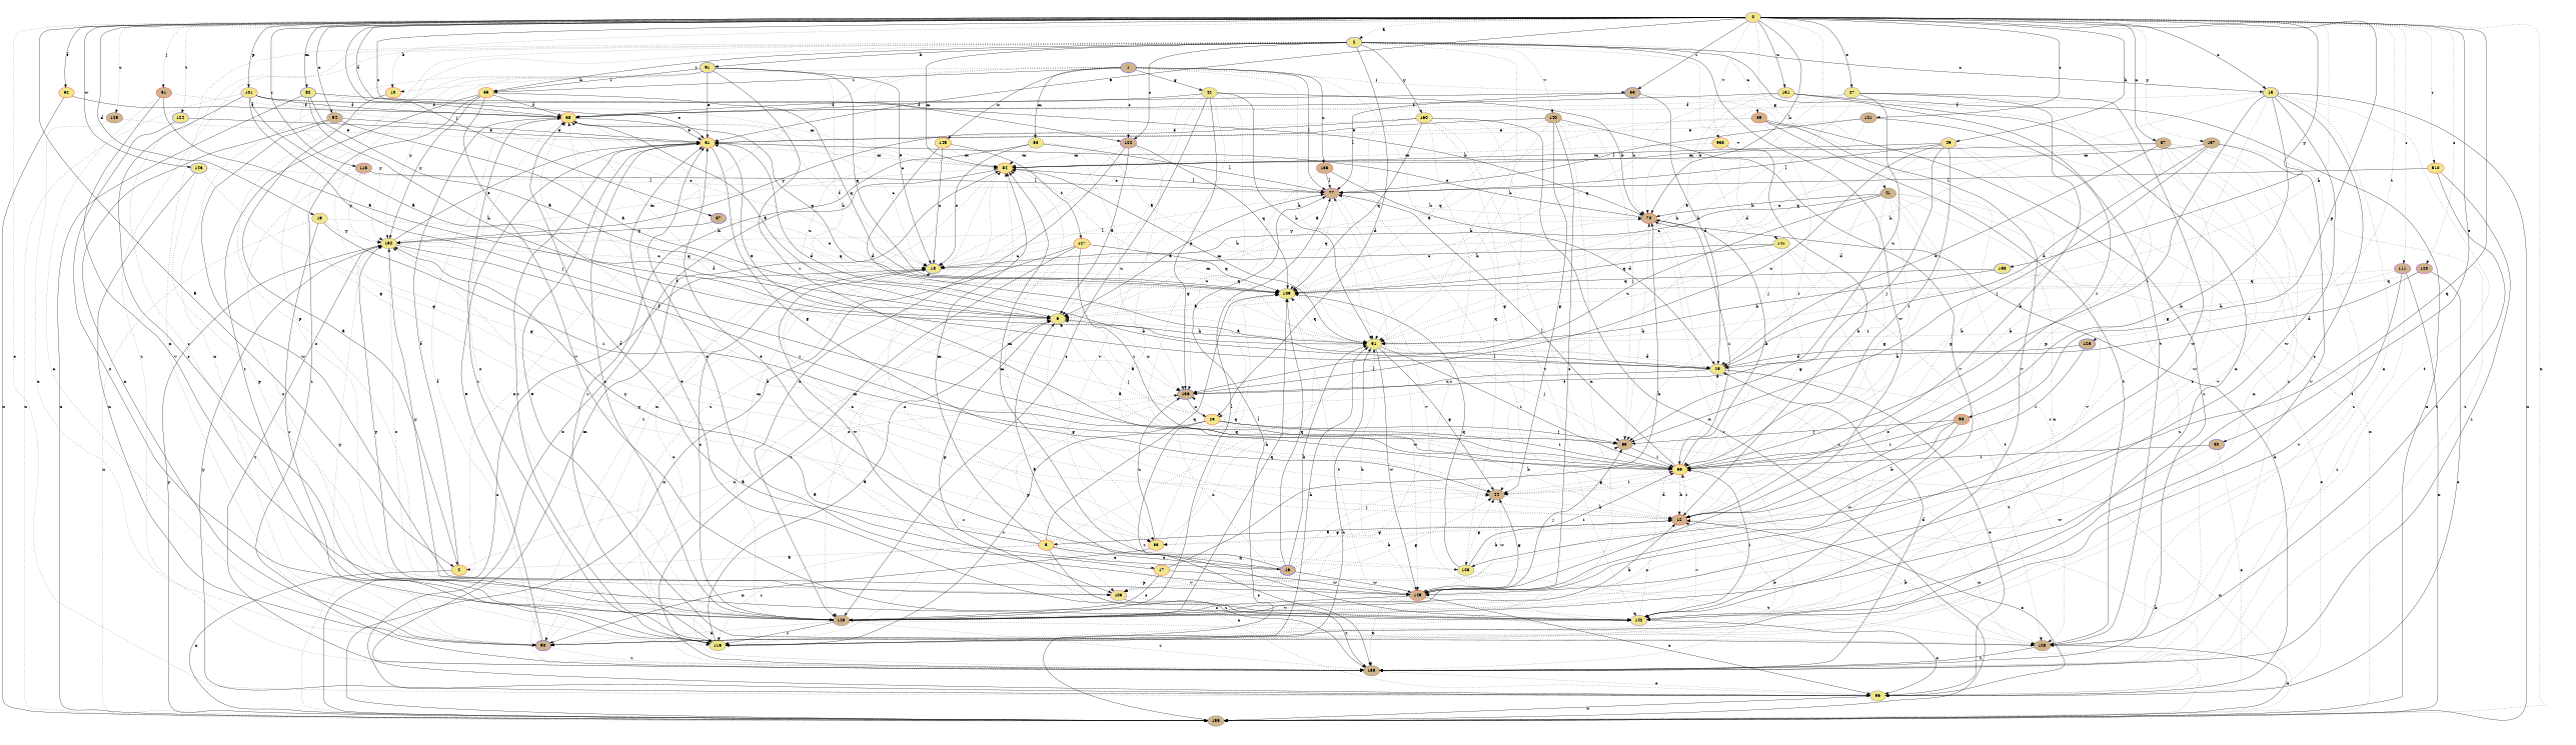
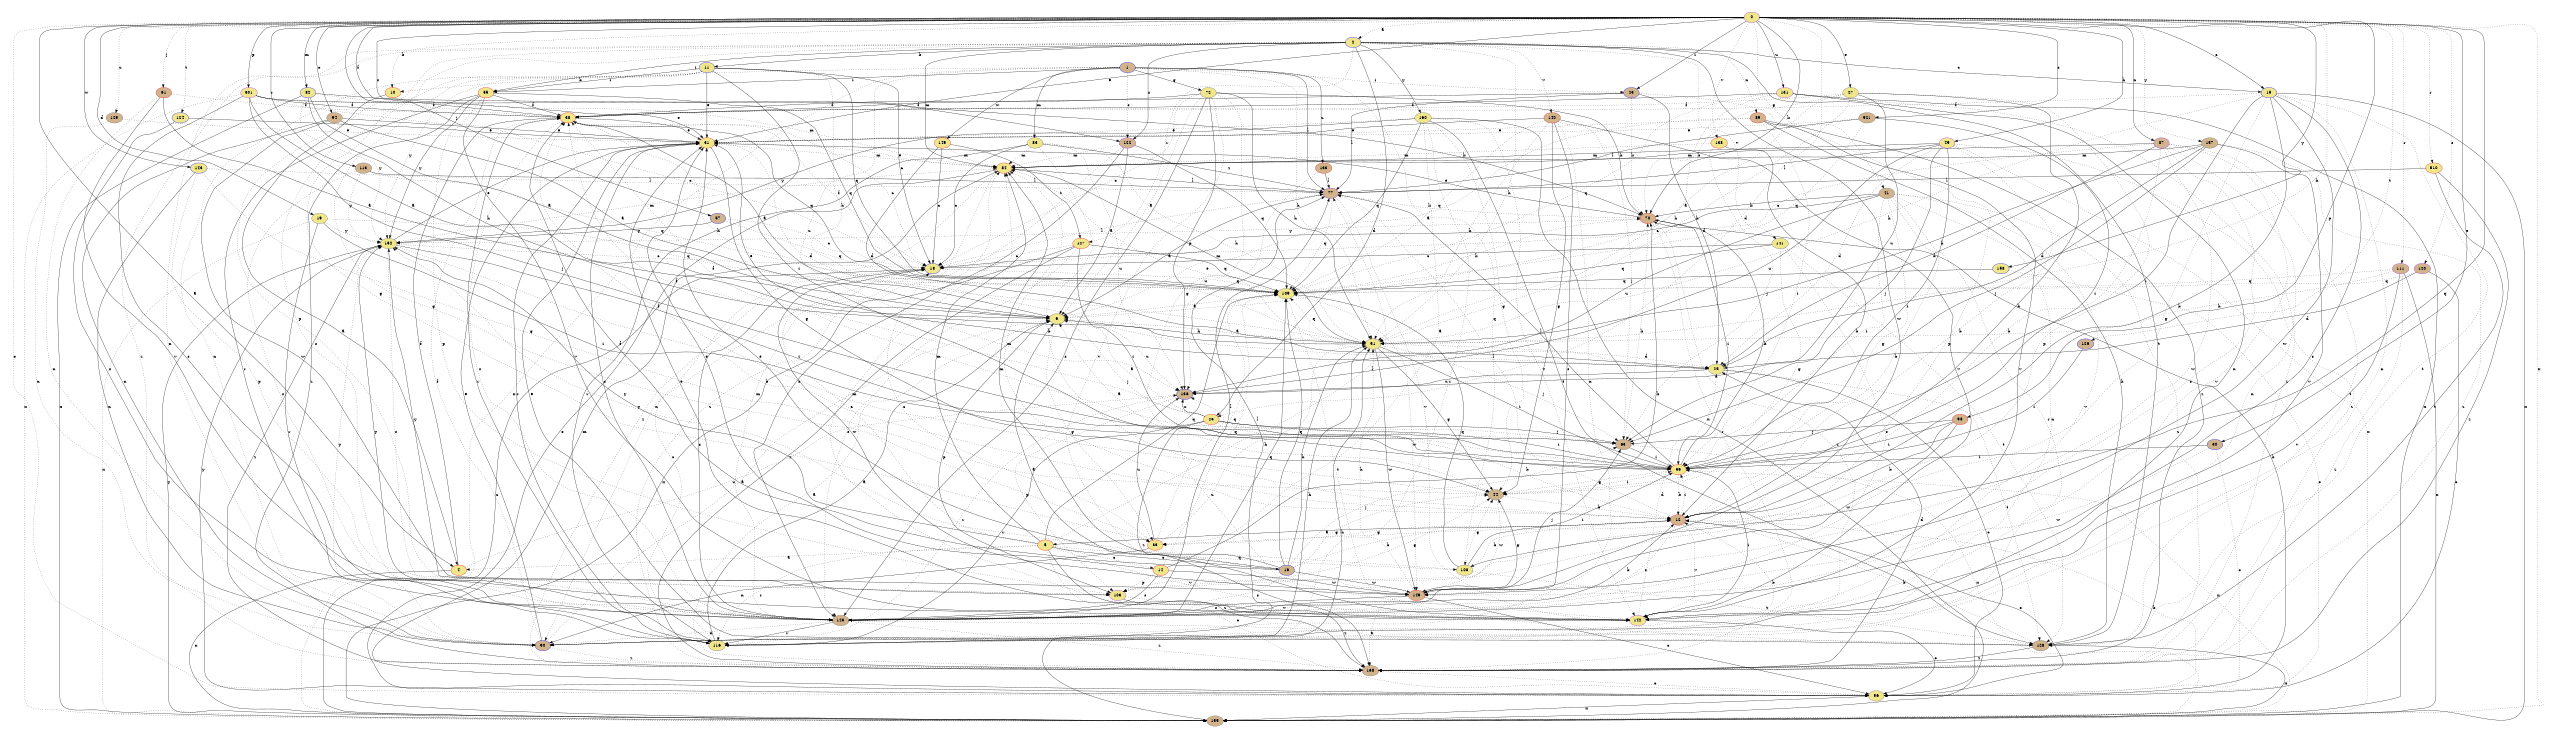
  strict digraph {
    node [color=gray40 fillcolor=khaki style=filled]
    edge [style=solid]
    0 [color=purple]
    2 [color=blue]
    4 [color=red]
    10 [color=red]
    15 [color=blue]
    19
    23 [color=red]
    27
    30 [color=blue fillcolor=tan]
    31 [color=red]
-   32 [color=red]
    38 [color=red]
    41 [fillcolor=tan]
    49 [color=purple]
    51
-   53 [color=blue fillcolor=tan]
+   53 [color=blue fillcolor=tan label=43]
    57 [color=blue fillcolor=tan]
    61 [color=red fillcolor=tan]
    70 [color=red fillcolor=tan]
    82 [color=blue]
-   87 [fillcolor=tan]
+   87 [color=purple fillcolor=tan]
    94 [fillcolor=tan]
    96
    98 [color=red fillcolor=tan]
-   101 [color=purple]
+   101 [color=purple label=301]
    108
    n27 [color=red label=510]
    111 [color=purple fillcolor=tan]
-   113 [color=purple fillcolor=tan]
+   113 [fillcolor=tan]
    120 [color=purple fillcolor=tan]
-   121 [fillcolor=tan]
+   121 [fillcolor=tan label=921]
    122 [color=purple fillcolor=tan]
    124 [color=blue]
    126 [color=blue fillcolor=tan]
    129 [fillcolor=tan]
    131 [color=purple]
-   138 [color=red label=938]
+   138 [color=red]
    143 [color=blue]
    155 [fillcolor=tan]
    157 [fillcolor=tan]
    158 [color=blue]
    55 [color=red]
-   11 [color=blue label=91]
+   11 [color=blue]
    n44 [color=red label=33]
    84 [color=red]
    89 [color=red fillcolor=tan]
    90 [color=blue fillcolor=tan]
    103 [color=purple]
    116
    128 [fillcolor=tan]
-   140 [fillcolor=tan]
+   140 [color=red fillcolor=tan]
    141
    149 [color=red fillcolor=tan]
    160
    168 [fillcolor=tan]
    136 [color=blue fillcolor=tan]
    56 [color=red]
    123 [fillcolor=tan]
    12 [color=red fillcolor=tan]
    109
    162
    6
    63 [fillcolor=tan]
    44 [fillcolor=tan]
    25
    18 [color=blue]
    142 [color=purple]
    77 [color=purple fillcolor=tan]
    1 [color=blue fillcolor=tan]
-   42
+   42 [label=72]
    83
    133 [color=red fillcolor=tan]
    145 [color=red]
    127 [color=red]
    5 [color=red]
    16 [color=blue fillcolor=tan]
-   17 [color=red]
+   17 [color=red label=14]
    0 -> 2 [label=a style=dotted]
    0 -> 4 [label=a]
    0 -> 10 [label=b style=dotted]
    0 -> 15 [label=c]
    0 -> 19 [label=d]
    0 -> 23 [label=d style=dotted]
    0 -> 27 [label=e]
    0 -> 30 [label=e]
    0 -> 31 [label=e]
-   0 -> 32 [label=f]
    0 -> 38 [label=f]
    0 -> 41 [label=g style=dotted]
    0 -> 49 [label=h]
    0 -> 51 [label=h style=dotted]
    0 -> 53 [label=i]
    0 -> 57 [label=j]
    0 -> 61 [label=j style=dotted]
    0 -> 70 [label=k]
    0 -> 82 [label=m]
    0 -> 87 [label=n]
    0 -> 94 [label=o]
    0 -> 96 [label=o style=dotted]
    0 -> 98 [label=p]
    0 -> 101 [label=p]
    0 -> 108 [label=q]
    0 -> n27 [label=r style=dotted]
    0 -> 111 [label=r style=dotted]
    0 -> 113 [label=r]
    0 -> 120 [label=s style=dotted]
    0 -> 121 [label=s]
    0 -> 122 [label=s]
    0 -> 124 [label=t style=dotted]
    0 -> 126 [label=t style=dotted]
    0 -> 129 [label=u style=dotted]
    0 -> 131 [label=u]
    0 -> 138 [label=v style=dotted]
    0 -> 143 [label=w]
    0 -> 155 [label=x style=dotted]
    0 -> 157 [label=y style=dotted]
    0 -> 158 [label=y]
    2 -> 15 [label=c]
    2 -> 23 [label=d]
    2 -> 51 [label=h style=dotted]
    2 -> 122 [label=s]
    2 -> 55 [label=i]
    2 -> 11 [label=b]
    2 -> n44 [label=g style=dotted]
    2 -> 84 [label=m]
    2 -> 89 [label=n style=dotted]
    2 -> 90 [label=n style=dotted]
    2 -> 103 [label=p style=dotted]
-   2 -> 116 [label=r style=dotted]
+   2 -> 127 [label=r style=dotted]
    2 -> 128 [label=t]
    2 -> 140 [label=v style=dotted]
    2 -> 141 [label=v style=dotted]
    2 -> 149 [label=w]
    2 -> 160 [label=y]
    2 -> 168 [label=z style=dotted]
    4 -> 38 [label=f]
    4 -> 155 [label=x]
    4 -> 136 [label=u style=dotted]
    10 -> 4 [label=a]
    15 -> 38 [label=f style=dotted]
    15 -> 51 [label=h style=dotted]
    15 -> 155 [label=x]
    15 -> n44 [label=g style=dotted]
    15 -> 90 [label=n style=dotted]
    15 -> 128 [label=t style=dotted]
    15 -> 149 [label=w]
    15 -> 56 [label=i]
    15 -> 123 [label=s]
    15 -> 12 [label=b]
    19 -> 155 [label=x style=dotted]
    19 -> 116 [label=r]
    19 -> 56 [label=i]
    19 -> 109 [label=q style=dotted]
    19 -> 162 [label=y style=dotted]
    23 -> 38 [label=f style=dotted]
    23 -> 116 [label=r]
    23 -> 168 [label=z]
-   136 -> 23 [label=u]
+   23 -> 136 [label=u]
    23 -> 56 [label=i]
    23 -> 12 [label=b style=dotted]
    23 -> 6 [label=a style=dotted]
    23 -> 63 [label=j]
    27 -> 38 [label=f style=dotted]
    27 -> 51 [label=h style=dotted]
    27 -> 70 [label=k style=dotted]
    27 -> 103 [label=p style=dotted]
-   27 -> 149 [label=w]
    27 -> 136 [label=u]
    27 -> 12 [label=b]
    27 -> 6 [label=a style=dotted]
    30 -> 96 [label=o style=dotted]
    30 -> 149 [label=w style=dotted]
    30 -> 56 [label=i]
    31 -> 84 [label=m style=dotted]
    31 -> 116 [label=r]
    31 -> 123 [label=s]
    31 -> 44 [label=g]
-   31 -> 25 [label=d]
-   32 -> 38 [label=f]
-   32 -> 155 [label=x]
+   31 -> 25 [label=d style=dotted]
    38 -> 31 [label=e]
    38 -> 51 [label=h style=dotted]
    38 -> 116 [label=r]
    38 -> 123 [label=s style=dotted]
    38 -> 109 [label=q]
    38 -> 6 [label=a]
    38 -> 18 [label=c style=dotted]
    41 -> 70 [label=k]
    41 -> 90 [label=n style=dotted]
    41 -> 116 [label=r style=dotted]
    41 -> 168 [label=z style=dotted]
    41 -> 136 [label=u]
    41 -> 56 [label=i style=dotted]
    41 -> 12 [label=b style=dotted]
    41 -> 44 [label=g style=dotted]
    41 -> 18 [label=c]
    41 -> 142 [label=v style=dotted]
    49 -> 155 [label=x style=dotted]
    49 -> 84 [label=m]
    49 -> 168 [label=z style=dotted]
    49 -> 136 [label=u]
    49 -> 56 [label=i]
    49 -> 12 [label=b style=dotted]
    49 -> 63 [label=j]
    49 -> 25 [label=d style=dotted]
    49 -> 77 [label=l]
    51 -> 84 [label=m]
    51 -> 149 [label=w]
    51 -> 56 [label=i]
    51 -> 109 [label=q style=dotted]
    51 -> 6 [label=a style=dotted]
    51 -> 63 [label=j style=dotted]
    51 -> 44 [label=g]
    51 -> 25 [label=d style=dotted]
    53 -> 38 [label=f]
    53 -> 70 [label=k style=dotted]
    53 -> 103 [label=p style=dotted]
    53 -> 25 [label=d]
    53 -> 77 [label=l]
    57 -> 109 [label=q style=dotted]
    57 -> 162 [label=y]
    57 -> 18 [label=c style=dotted]
    61 -> 38 [label=f style=dotted]
    61 -> 90 [label=n style=dotted]
    61 -> 6 [label=a]
    61 -> 142 [label=v]
    70 -> 31 [label=e]
    70 -> 116 [label=r style=dotted]
    70 -> 168 [label=z style=dotted]
    70 -> 56 [label=i]
    70 -> 162 [label=y style=dotted]
    82 -> 31 [label=e]
    82 -> 38 [label=f style=dotted]
    82 -> 51 [label=h]
    82 -> 155 [label=x]
    82 -> 162 [label=y style=dotted]
    82 -> 6 [label=a]
    87 -> 84 [label=m]
    87 -> 90 [label=n style=dotted]
    87 -> 128 [label=t style=dotted]
    87 -> 149 [label=w style=dotted]
    87 -> 123 [label=s style=dotted]
    87 -> 12 [label=b style=dotted]
    87 -> 25 [label=d]
    87 -> 18 [label=c style=dotted]
    87 -> 142 [label=v style=dotted]
    94 -> 31 [label=e]
    94 -> 90 [label=n]
    94 -> 149 [label=w]
    94 -> 6 [label=a]
    96 -> 70 [label=k]
    96 -> 155 [label=x]
    96 -> 84 [label=m]
    96 -> 12 [label=b style=dotted]
    96 -> 162 [label=y]
    98 -> 149 [label=w]
    98 -> 56 [label=i]
    98 -> 12 [label=b]
    98 -> 63 [label=j]
    101 -> 38 [label=f]
    101 -> 70 [label=k]
    101 -> 155 [label=x style=dotted]
    101 -> 84 [label=m style=dotted]
    101 -> 123 [label=s]
    101 -> 6 [label=a]
    101 -> 63 [label=j]
    101 -> 18 [label=c style=dotted]
    108 -> 128 [label=t style=dotted]
    108 -> 56 [label=i]
    108 -> 12 [label=b style=dotted]
    108 -> 109 [label=q]
    108 -> 162 [label=y style=dotted]
    108 -> 44 [label=g style=dotted]
    n27 -> 128 [label=t]
    n27 -> 168 [label=z]
    n27 -> 77 [label=l]
    111 -> 51 [label=h style=dotted]
    111 -> 155 [label=x]
    111 -> 168 [label=z style=dotted]
    111 -> 109 [label=q style=dotted]
    111 -> 142 [label=v]
    113 -> 123 [label=s style=dotted]
+   113 -> 109 [label=q style=dotted]
    113 -> 162 [label=y style=dotted]
    113 -> 77 [label=l]
    120 -> 96 [label=o]
    120 -> 109 [label=q style=dotted]
    120 -> 25 [label=d]
    121 -> 31 [label=e style=dotted]
    121 -> 56 [label=i]
    121 -> 109 [label=q style=dotted]
    121 -> 77 [label=l]
    122 -> 84 [label=m style=dotted]
    122 -> 168 [label=z style=dotted]
    122 -> 123 [label=s]
    122 -> 109 [label=q]
    122 -> 6 [label=a]
    124 -> 31 [label=e]
    124 -> 123 [label=s]
    126 -> 56 [label=i]
-   126 -> 25 [label=d]
    129 -> 31 [label=e style=dotted]
    129 -> 90 [label=n style=dotted]
    131 -> 38 [label=f]
    131 -> 51 [label=h style=dotted]
    131 -> 155 [label=x]
    131 -> 90 [label=n]
    131 -> 168 [label=z style=dotted]
    131 -> 109 [label=q style=dotted]
    138 -> 84 [label=m style=dotted]
    138 -> 12 [label=b]
    138 -> 63 [label=j style=dotted]
    143 -> 90 [label=n]
    143 -> 103 [label=p style=dotted]
    143 -> 44 [label=g style=dotted]
    143 -> 77 [label=l style=dotted]
    155 -> 51 [label=h]
    155 -> 162 [label=y]
    155 -> 18 [label=c]
    157 -> 84 [label=m]
    157 -> 168 [label=z style=dotted]
    157 -> 63 [label=j]
    157 -> 25 [label=d]
    157 -> 142 [label=v]
-   158 -> 51 [label=h]
+   157 -> 51 [label=h]
    158 -> 96 [label=o style=dotted]
    158 -> 109 [label=q]
    55 -> 38 [label=f]
+   55 -> 103 [label=p style=dotted]
    55 -> 116 [label=r]
    55 -> 168 [label=z]
    55 -> 109 [label=q]
    55 -> 162 [label=y]
    55 -> 142 [label=v]
    11 -> 31 [label=e]
    11 -> 51 [label=h style=dotted]
    11 -> 55 [label=i]
    11 -> n44 [label=g style=dotted]
    11 -> 90 [label=n style=dotted]
    11 -> 56 [label=i]
    11 -> 123 [label=s style=dotted]
    11 -> 109 [label=q]
    11 -> 162 [label=y style=dotted]
    11 -> 18 [label=c]
    n44 -> 51 [label=h style=dotted]
    n44 -> 90 [label=n]
    n44 -> 136 [label=u]
    n44 -> 109 [label=q style=dotted]
    n44 -> 18 [label=c style=dotted]
    84 -> 31 [label=e style=dotted]
    84 -> 96 [label=o]
    84 -> 90 [label=n style=dotted]
    84 -> 168 [label=z style=dotted]
    84 -> 77 [label=l]
    89 -> 31 [label=e style=dotted]
-   89 -> 128 [label=t]
+   89 -> 128 [label=k]
    89 -> 168 [label=z]
    89 -> 56 [label=i style=dotted]
    89 -> 6 [label=a style=dotted]
    89 -> 142 [label=v]
    90 -> 31 [label=e]
    90 -> 38 [label=f style=dotted]
    90 -> 168 [label=z style=dotted]
    90 -> 12 [label=b style=dotted]
    90 -> 162 [label=y style=dotted]
    90 -> 6 [label=a style=dotted]
    103 -> 168 [label=z]
    103 -> 162 [label=y]
    103 -> 44 [label=g style=dotted]
    103 -> 142 [label=v style=dotted]
    116 -> 51 [label=h]
    116 -> 6 [label=a]
    116 -> 18 [label=c style=dotted]
    116 -> 77 [label=l]
    128 -> 31 [label=e]
    128 -> 155 [label=x]
    128 -> 168 [label=z]
    128 -> 12 [label=b style=dotted]
    140 -> 31 [label=e]
    140 -> 51 [label=h style=dotted]
    140 -> 90 [label=n style=dotted]
    140 -> 123 [label=s]
    140 -> 109 [label=q style=dotted]
    140 -> 63 [label=j style=dotted]
    140 -> 44 [label=g]
    140 -> 142 [label=v]
    141 -> 128 [label=t style=dotted]
    141 -> 123 [label=s style=dotted]
    141 -> 109 [label=q]
    141 -> 44 [label=g style=dotted]
    141 -> 18 [label=c]
    149 -> 51 [label=h style=dotted]
    149 -> 96 [label=o]
    149 -> 168 [label=z style=dotted]
    149 -> 136 [label=u style=dotted]
    149 -> 123 [label=s]
    149 -> 63 [label=j]
    149 -> 44 [label=g]
    160 -> 31 [label=e style=dotted]
    160 -> 155 [label=x]
    160 -> 116 [label=r style=dotted]
-   160 -> 128 [label=t style=dotted]
+   160 -> 128 [label=t]
    160 -> 109 [label=q]
    160 -> 162 [label=y]
-   160 -> 6 [label=a style=dotted]
+   160 -> n44 [label=a style=dotted]
    160 -> 44 [label=g style=dotted]
    160 -> 142 [label=v style=dotted]
    168 -> 96 [label=o style=dotted]
    168 -> 6 [label=a style=dotted]
    168 -> 25 [label=d]
    136 -> 103 [label=p style=dotted]
    136 -> 116 [label=r style=dotted]
    56 -> 70 [label=k]
    56 -> 155 [label=x style=dotted]
    56 -> 12 [label=b style=dotted]
    56 -> 6 [label=a style=dotted]
    56 -> 44 [label=g style=dotted]
    56 -> 77 [label=l]
    123 -> 84 [label=m style=dotted]
    123 -> 90 [label=n style=dotted]
    123 -> 116 [label=r]
    123 -> 128 [label=t style=dotted]
    123 -> 168 [label=z style=dotted]
    123 -> 12 [label=b]
    123 -> 109 [label=q]
    123 -> 162 [label=y]
    123 -> 77 [label=l]
    12 -> 96 [label=o]
    12 -> n44 [label=g style=dotted]
    12 -> 84 [label=m style=dotted]
    12 -> 56 [label=i style=dotted]
    12 -> 123 [label=s style=dotted]
    12 -> 142 [label=v style=dotted]
    12 -> 77 [label=l style=dotted]
    12 -> 5 [label=a]
    109 -> 70 [label=k style=dotted]
    109 -> 128 [label=t style=dotted]
    109 -> 149 [label=w style=dotted]
    109 -> 6 [label=a style=dotted]
    162 -> 31 [label=e]
    162 -> 84 [label=m style=dotted]
    162 -> 168 [label=z]
    162 -> 56 [label=i]
    162 -> 123 [label=s style=dotted]
    162 -> 12 [label=b style=dotted]
    162 -> 18 [label=c style=dotted]
    6 -> 51 [label=h]
    6 -> n44 [label=g style=dotted]
    6 -> 103 [label=p]
    6 -> 136 [label=u style=dotted]
    6 -> 63 [label=j style=dotted]
    63 -> 38 [label=f style=dotted]
    63 -> 70 [label=k style=dotted]
    63 -> 155 [label=x style=dotted]
    63 -> 56 [label=i]
    44 -> 38 [label=f style=dotted]
    44 -> 149 [label=w style=dotted]
    44 -> 56 [label=i style=dotted]
    44 -> 12 [label=b style=dotted]
    25 -> 31 [label=e]
    25 -> 96 [label=o]
-   25 -> 84 [label=m style=dotted]
+   25 -> 84 [label=e style=dotted]
    25 -> 128 [label=t style=dotted]
    25 -> 136 [label=u]
    18 -> 38 [label=f style=dotted]
    18 -> 149 [label=w]
    18 -> 123 [label=s]
    18 -> 109 [label=q style=dotted]
    18 -> 77 [label=l style=dotted]
    142 -> 31 [label=e]
    142 -> 96 [label=o]
    142 -> 84 [label=m style=dotted]
    142 -> 56 [label=i]
    142 -> 6 [label=a]
    142 -> 25 [label=d style=dotted]
    77 -> 70 [label=k style=dotted]
    77 -> 109 [label=q style=dotted]
    77 -> 6 [label=a]
    77 -> 142 [label=v style=dotted]
    1 -> 10 [label=b style=dotted]
    1 -> 51 [label=h style=dotted]
    1 -> 53 [label=i style=dotted]
    1 -> 108 [label=q style=dotted]
    1 -> 122 [label=s style=dotted]
    1 -> 155 [label=x style=dotted]
    1 -> 55 [label=i]
    1 -> 136 [label=u style=dotted]
    1 -> 77 [label=l]
    1 -> 42 [label=g]
    1 -> 83 [label=m]
    1 -> 133 [label=u]
    1 -> 145 [label=w]
    42 -> 38 [label=f]
    42 -> 51 [label=h]
    42 -> 70 [label=k]
    42 -> 136 [label=p]
    42 -> 123 [label=s]
    42 -> 6 [label=a style=dotted]
    42 -> 44 [label=g style=dotted]
    42 -> 18 [label=c style=dotted]
    42 -> 142 [label=v style=dotted]
    83 -> 51 [label=h style=dotted]
    83 -> 84 [label=m style=dotted]
    83 -> 116 [label=r]
    83 -> 136 [label=u style=dotted]
-   122 -> 12 [label=b style=dotted]
+   83 -> 12 [label=b style=dotted]
    83 -> 18 [label=c]
-   83 -> 77 [label=l]
+   83 -> 77 [label=z]
    133 -> 136 [label=u style=dotted]
-   133 -> 25 [label=d]
    133 -> 77 [label=l]
    145 -> 84 [label=m style=dotted]
    145 -> 25 [label=d]
    145 -> 18 [label=c]
    145 -> 127 [label=t]
    127 -> 155 [label=x]
    127 -> 168 [label=z]
    127 -> 56 [label=i]
    127 -> 123 [label=s style=dotted]
    127 -> 109 [label=q]
    127 -> 18 [label=c style=dotted]
    5 -> 4 [label=a style=dotted]
    5 -> 96 [label=o style=dotted]
    5 -> 108 [label=q style=dotted]
    5 -> 84 [label=m]
    5 -> 116 [label=r style=dotted]
    5 -> 168 [label=z]
    5 -> 109 [label=q]
    5 -> 162 [label=y]
    5 -> 18 [label=c style=dotted]
    5 -> 142 [label=v style=dotted]
    5 -> 77 [label=l style=dotted]
    5 -> 16 [label=c]
    5 -> 17 [label=c style=dotted]
    16 -> 31 [label=e]
    16 -> 38 [label=f]
    16 -> 51 [label=h]
    16 -> 84 [label=m]
    16 -> 149 [label=w]
    16 -> 123 [label=s style=dotted]
    16 -> 12 [label=b style=dotted]
    16 -> 109 [label=q]
    16 -> 63 [label=j style=dotted]
    16 -> 44 [label=g style=dotted]
    17 -> 31 [label=e]
    17 -> 70 [label=k]
    17 -> 103 [label=p style=dotted]
    17 -> 149 [label=w]
    17 -> 123 [label=s]
    17 -> 109 [label=q style=dotted]
  }
